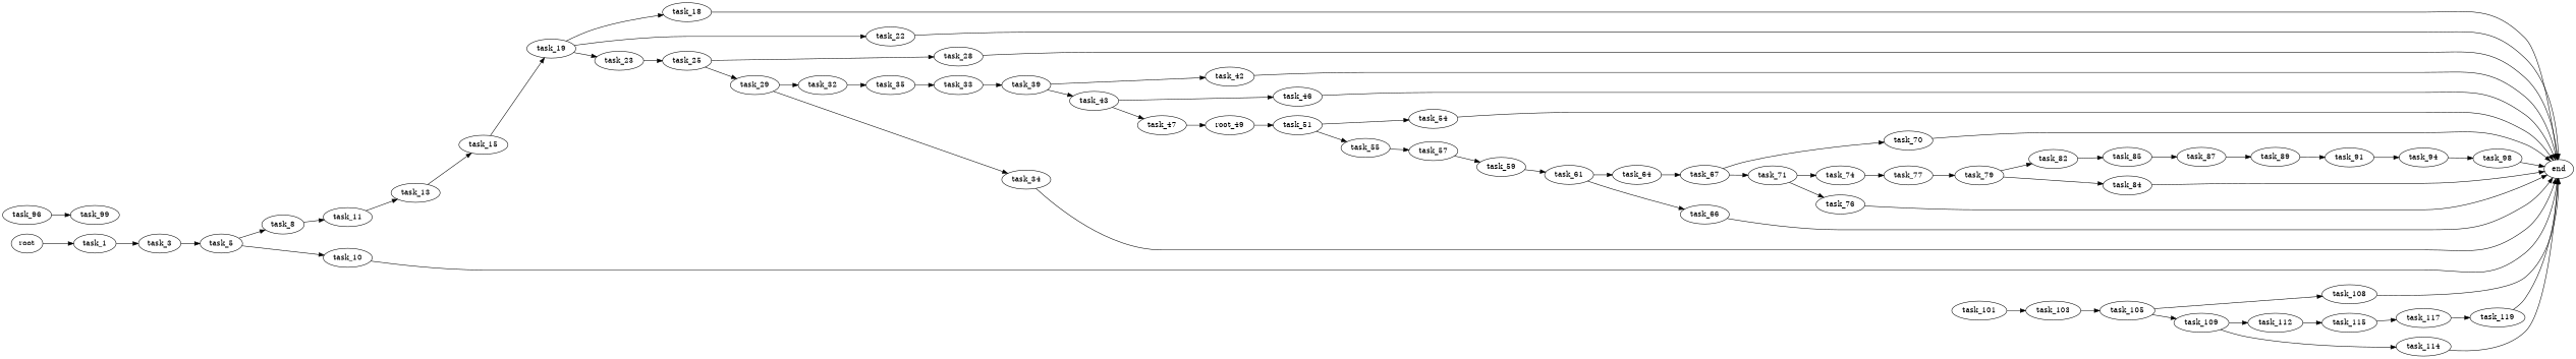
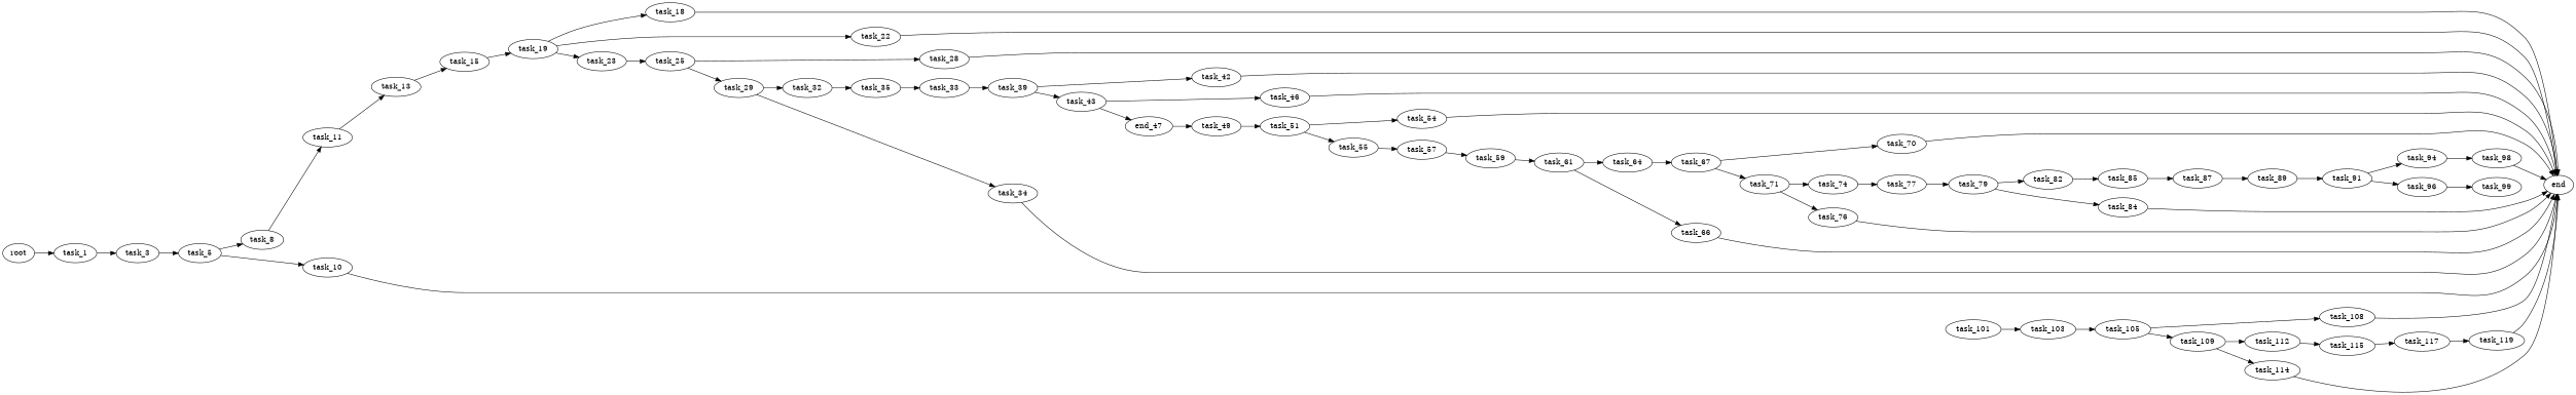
  digraph {
    rankdir=LR
    root
    task_1
    task_3
    task_5
    task_8
    task_10
    task_11
    end
    task_13
    task_15
    task_19
    task_18
    task_22
    task_23
    task_25
    task_28
    task_29
    task_32
    task_34
    task_35
    n21 [label=task_33]
    task_39
    task_42
    task_43
    task_46
-   task_47
-   task_49 [label=root_49]
+   task_47 [label=end_47]
+   task_49
    task_51
    task_54
    task_55
    task_57
    task_59
    task_61
    task_64
    task_66
    task_67
    task_70
    task_71
    task_74
    task_76
    task_77
    task_79
    task_82
    task_84
    task_85
    task_87
    task_89
    task_91
    task_94
    task_96
    task_98
    task_99
    task_101
    task_103
    task_105
    task_108
    task_109
    task_112
    task_114
    task_115
    task_117
    task_119
    root -> task_1
    task_1 -> task_3
    task_3 -> task_5
    task_5 -> task_8
    task_5 -> task_10
    task_8 -> task_11
    task_10 -> end
    task_11 -> task_13
    task_13 -> task_15
    task_15 -> task_19
    task_19 -> task_18
    task_19 -> task_22
    task_19 -> task_23
    task_18 -> end
    task_22 -> end
    task_23 -> task_25
    task_25 -> task_28
    task_25 -> task_29
    task_28 -> end
    task_29 -> task_32
    task_29 -> task_34
    task_32 -> task_35
    task_34 -> end
    task_35 -> n21
    n21 -> task_39
    task_39 -> task_42
    task_39 -> task_43
    task_42 -> end
    task_43 -> task_46
    task_43 -> task_47
    task_46 -> end
    task_47 -> task_49
    task_49 -> task_51
    task_51 -> task_54
    task_51 -> task_55
    task_54 -> end
    task_55 -> task_57
    task_57 -> task_59
    task_59 -> task_61
    task_61 -> task_64
    task_61 -> task_66
    task_64 -> task_67
    task_66 -> end
    task_67 -> task_70
    task_67 -> task_71
    task_70 -> end
    task_71 -> task_74
    task_71 -> task_76
    task_74 -> task_77
    task_76 -> end
    task_77 -> task_79
    task_79 -> task_82
    task_79 -> task_84
    task_82 -> task_85
    task_84 -> end
    task_85 -> task_87
    task_87 -> task_89
    task_89 -> task_91
    task_91 -> task_94
+   task_91 -> task_96
    task_94 -> task_98
    task_96 -> task_99
    task_98 -> end
    task_101 -> task_103
    task_103 -> task_105
    task_105 -> task_108
    task_105 -> task_109
    task_108 -> end
    task_109 -> task_112
    task_109 -> task_114
    task_112 -> task_115
    task_114 -> end
    task_115 -> task_117
    task_117 -> task_119
    task_119 -> end
  }
